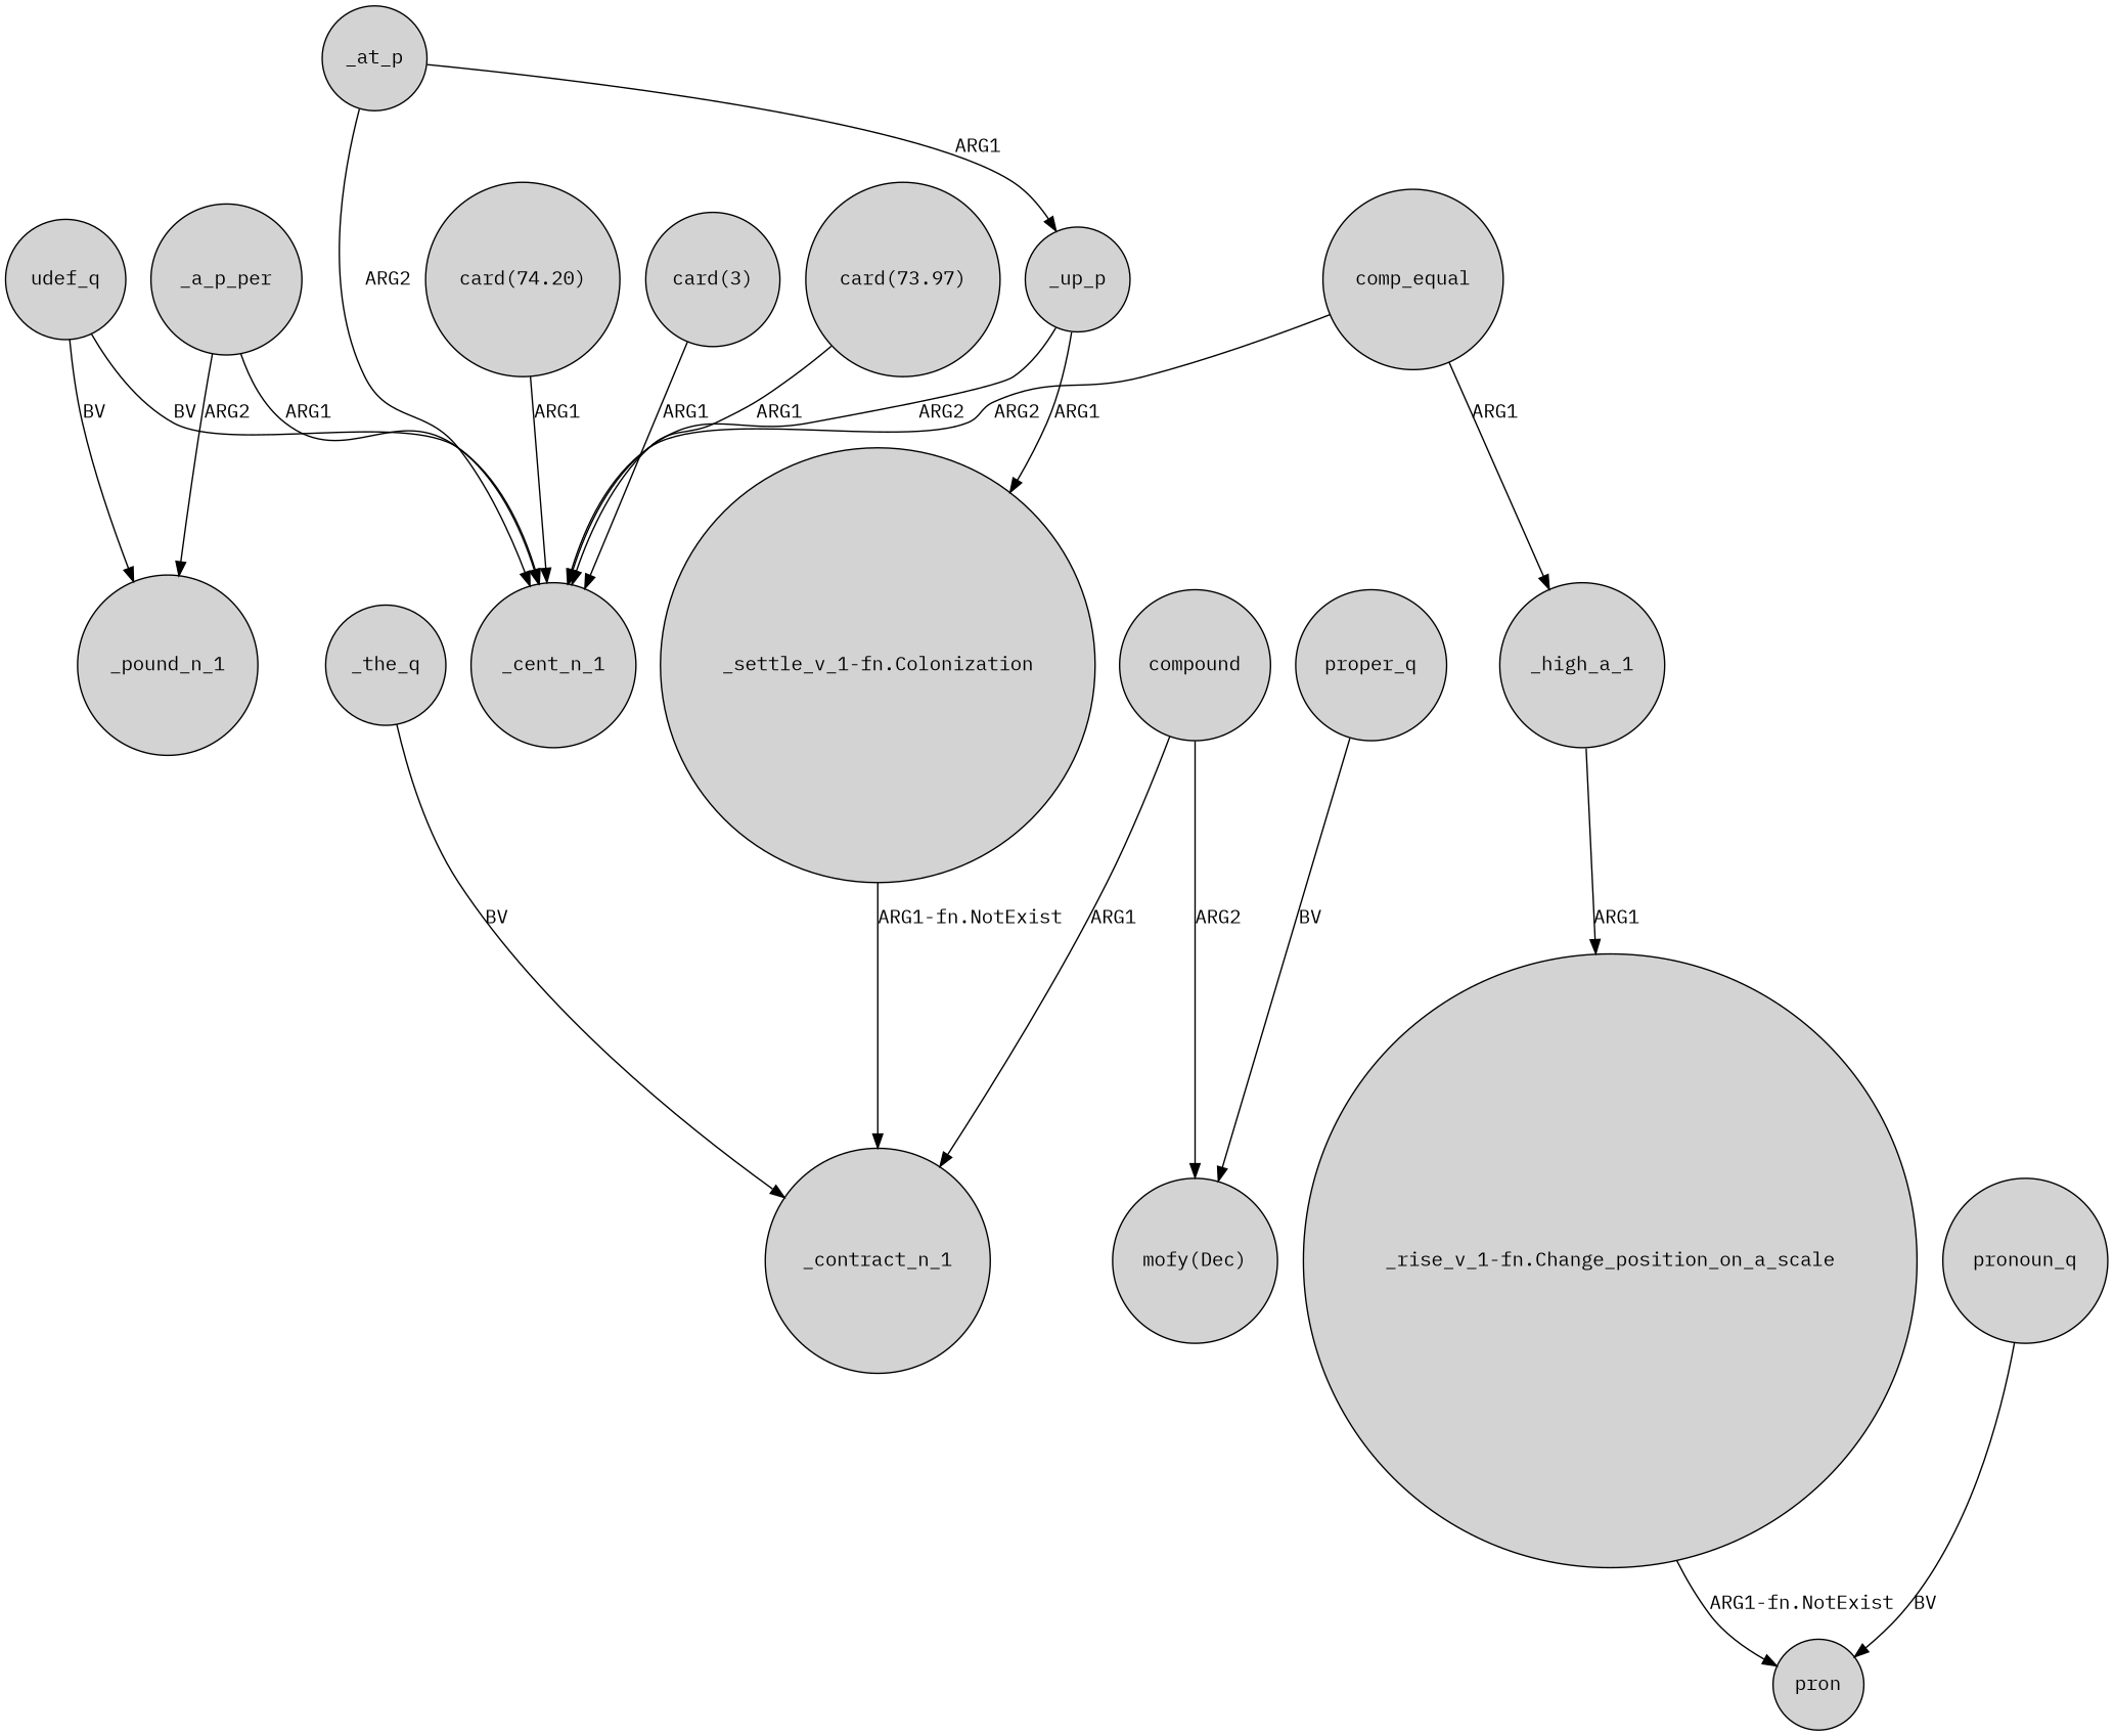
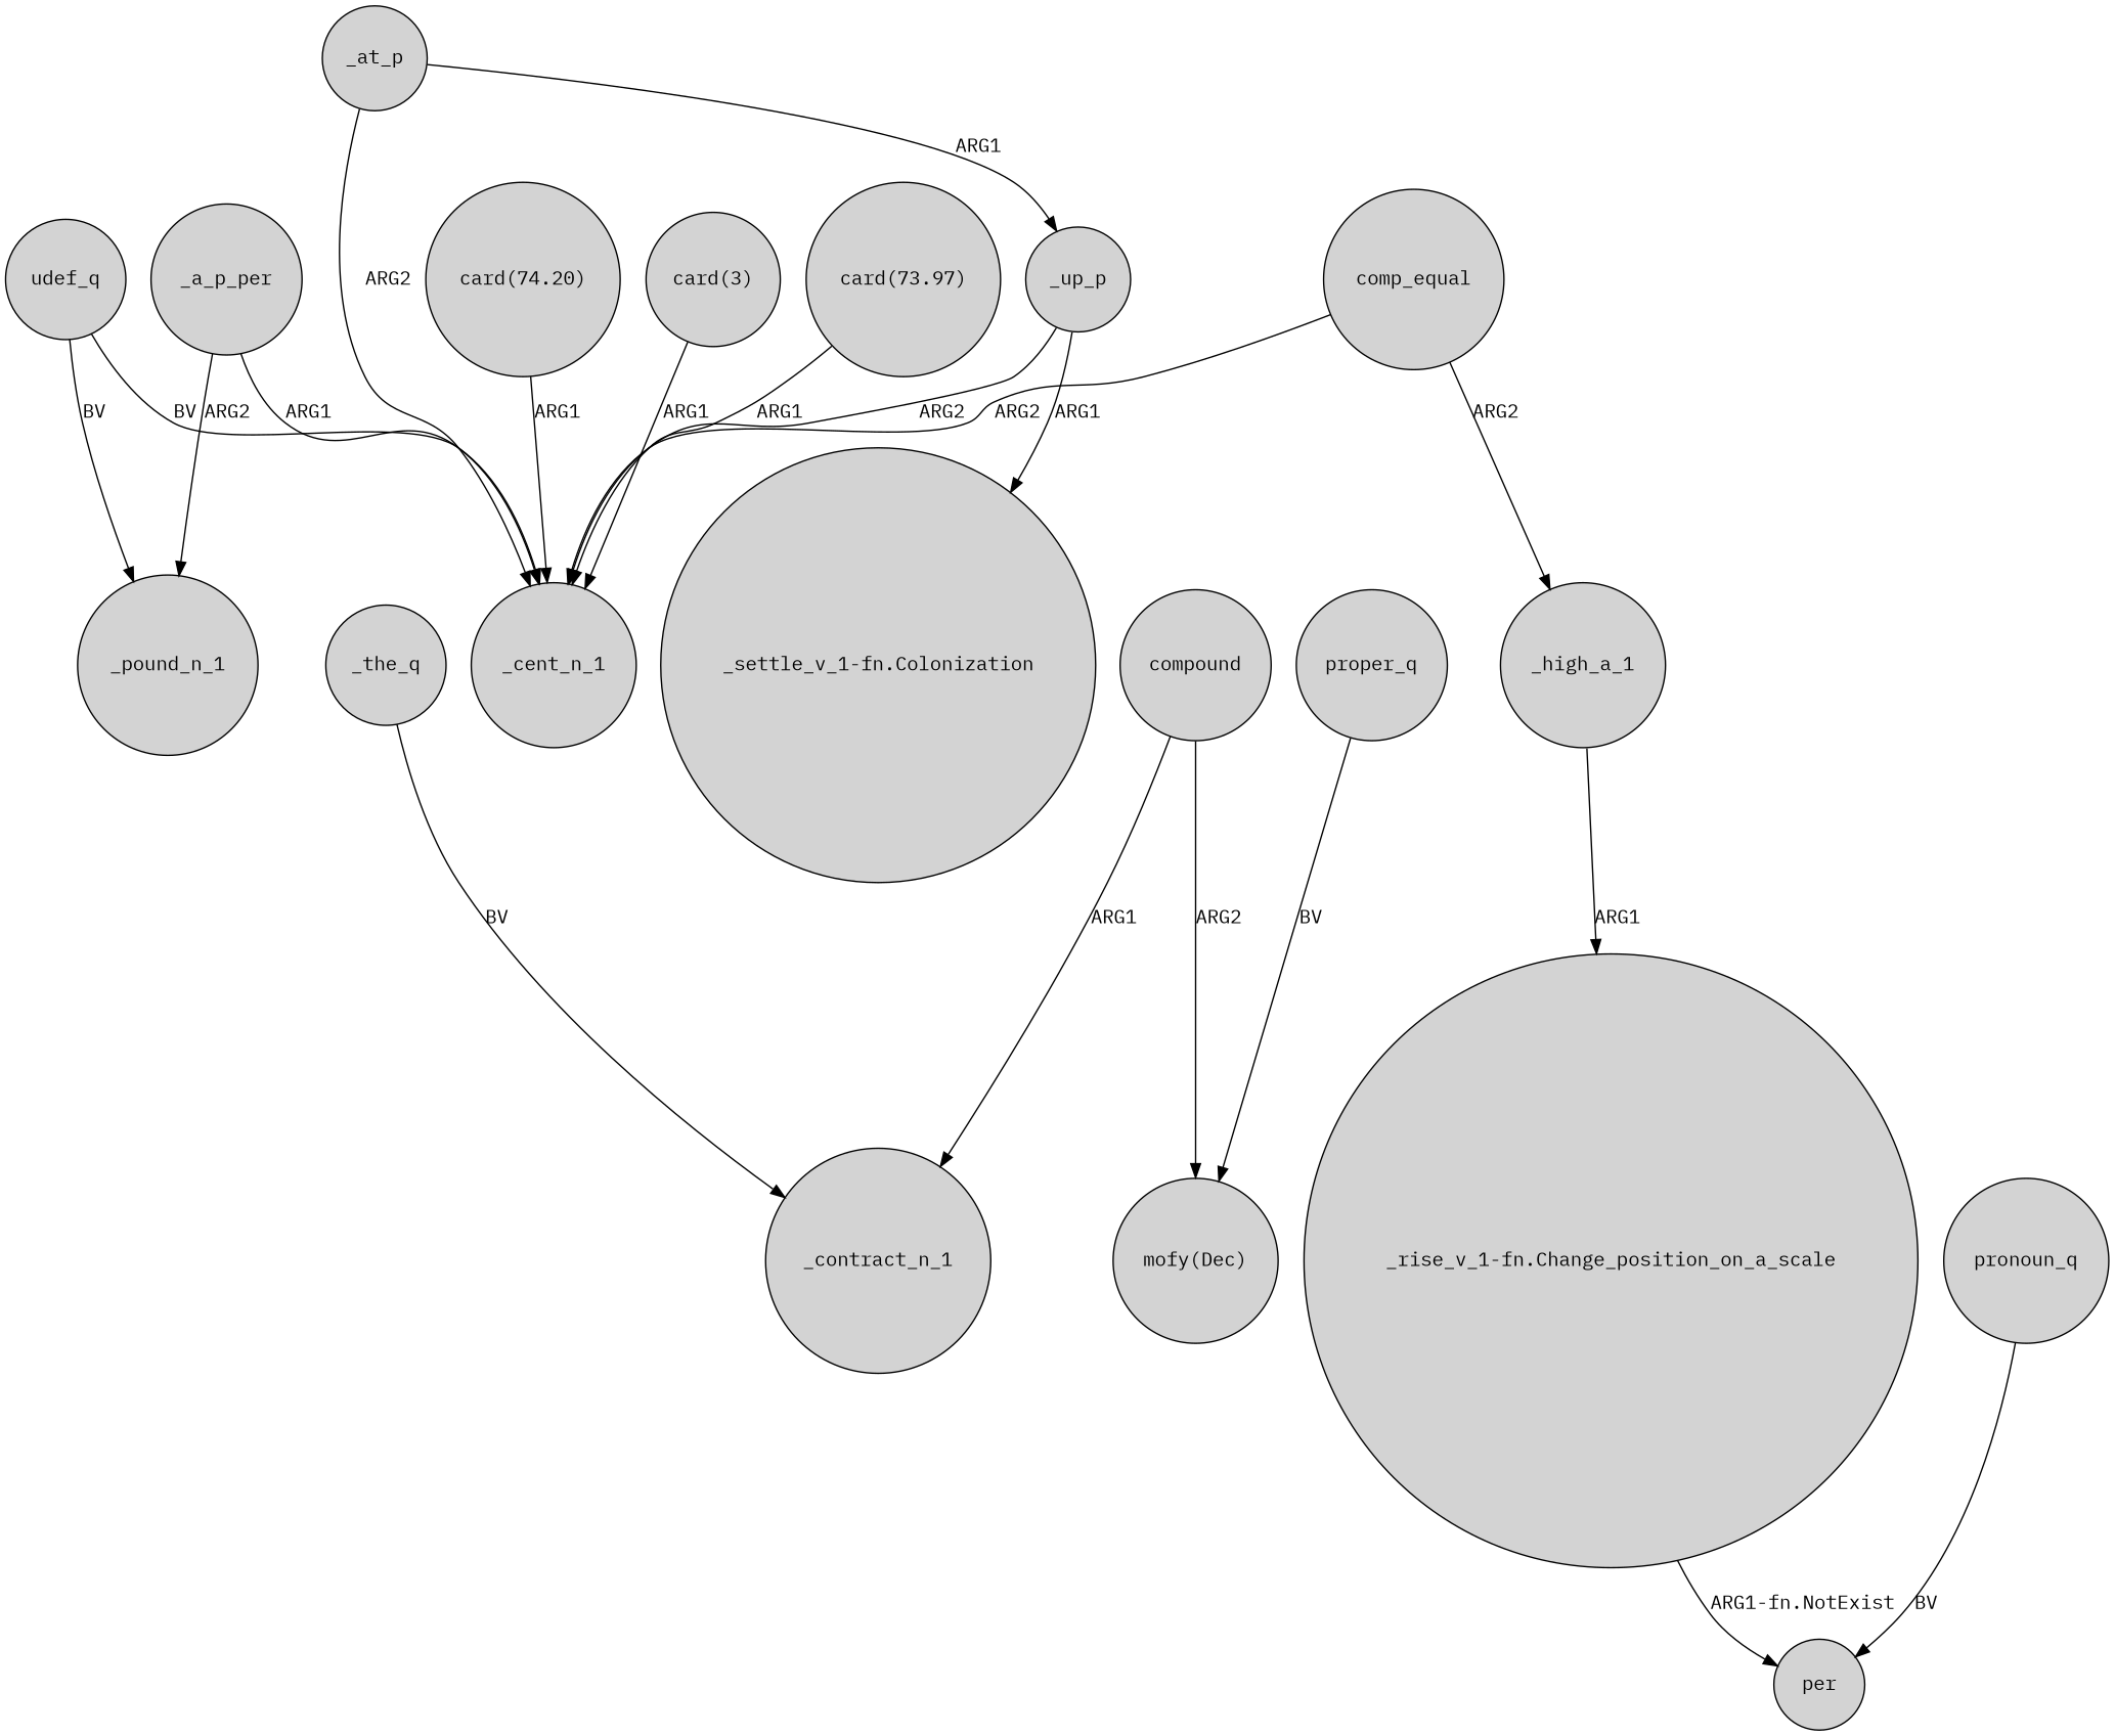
  digraph {
    fontname="IBM Plex Mono"
    node [fontname="IBM Plex Mono" shape=circle style=filled]
    edge [fontname="IBM Plex Mono"]
    _a_p_per
    _pound_n_1
    _cent_n_1
    _up_p
    "_settle_v_1-fn.Colonization"
    _contract_n_1
    _at_p
    n8 [label="card(3)"]
    "card(74.20)"
    proper_q
    "mofy(Dec)"
    comp_equal
    _high_a_1
    "_rise_v_1-fn.Change_position_on_a_scale"
-   pron
+   pron [label=per]
    compound
    udef_q
    pronoun_q
    _the_q
    "card(73.97)"
    _a_p_per -> _pound_n_1 [label=ARG2]
    _a_p_per -> _cent_n_1 [label=ARG1]
    _up_p -> _cent_n_1 [label=ARG2]
    _up_p -> "_settle_v_1-fn.Colonization" [label=ARG1]
-   "_settle_v_1-fn.Colonization" -> _contract_n_1 [label="ARG1-fn.NotExist"]
    _at_p -> _cent_n_1 [label=ARG2]
    _at_p -> _up_p [label=ARG1]
    n8 -> _cent_n_1 [label=ARG1]
    "card(74.20)" -> _cent_n_1 [label=ARG1]
    proper_q -> "mofy(Dec)" [label=BV]
    comp_equal -> _cent_n_1 [label=ARG2]
-   comp_equal -> _high_a_1 [label=ARG1]
+   comp_equal -> _high_a_1 [label=ARG2]
    _high_a_1 -> "_rise_v_1-fn.Change_position_on_a_scale" [label=ARG1]
    "_rise_v_1-fn.Change_position_on_a_scale" -> pron [label="ARG1-fn.NotExist"]
    compound -> _contract_n_1 [label=ARG1]
    compound -> "mofy(Dec)" [label=ARG2]
    udef_q -> _pound_n_1 [label=BV]
    udef_q -> _cent_n_1 [label=BV]
    pronoun_q -> pron [label=BV]
    _the_q -> _contract_n_1 [label=BV]
    "card(73.97)" -> _cent_n_1 [label=ARG1]
  }
